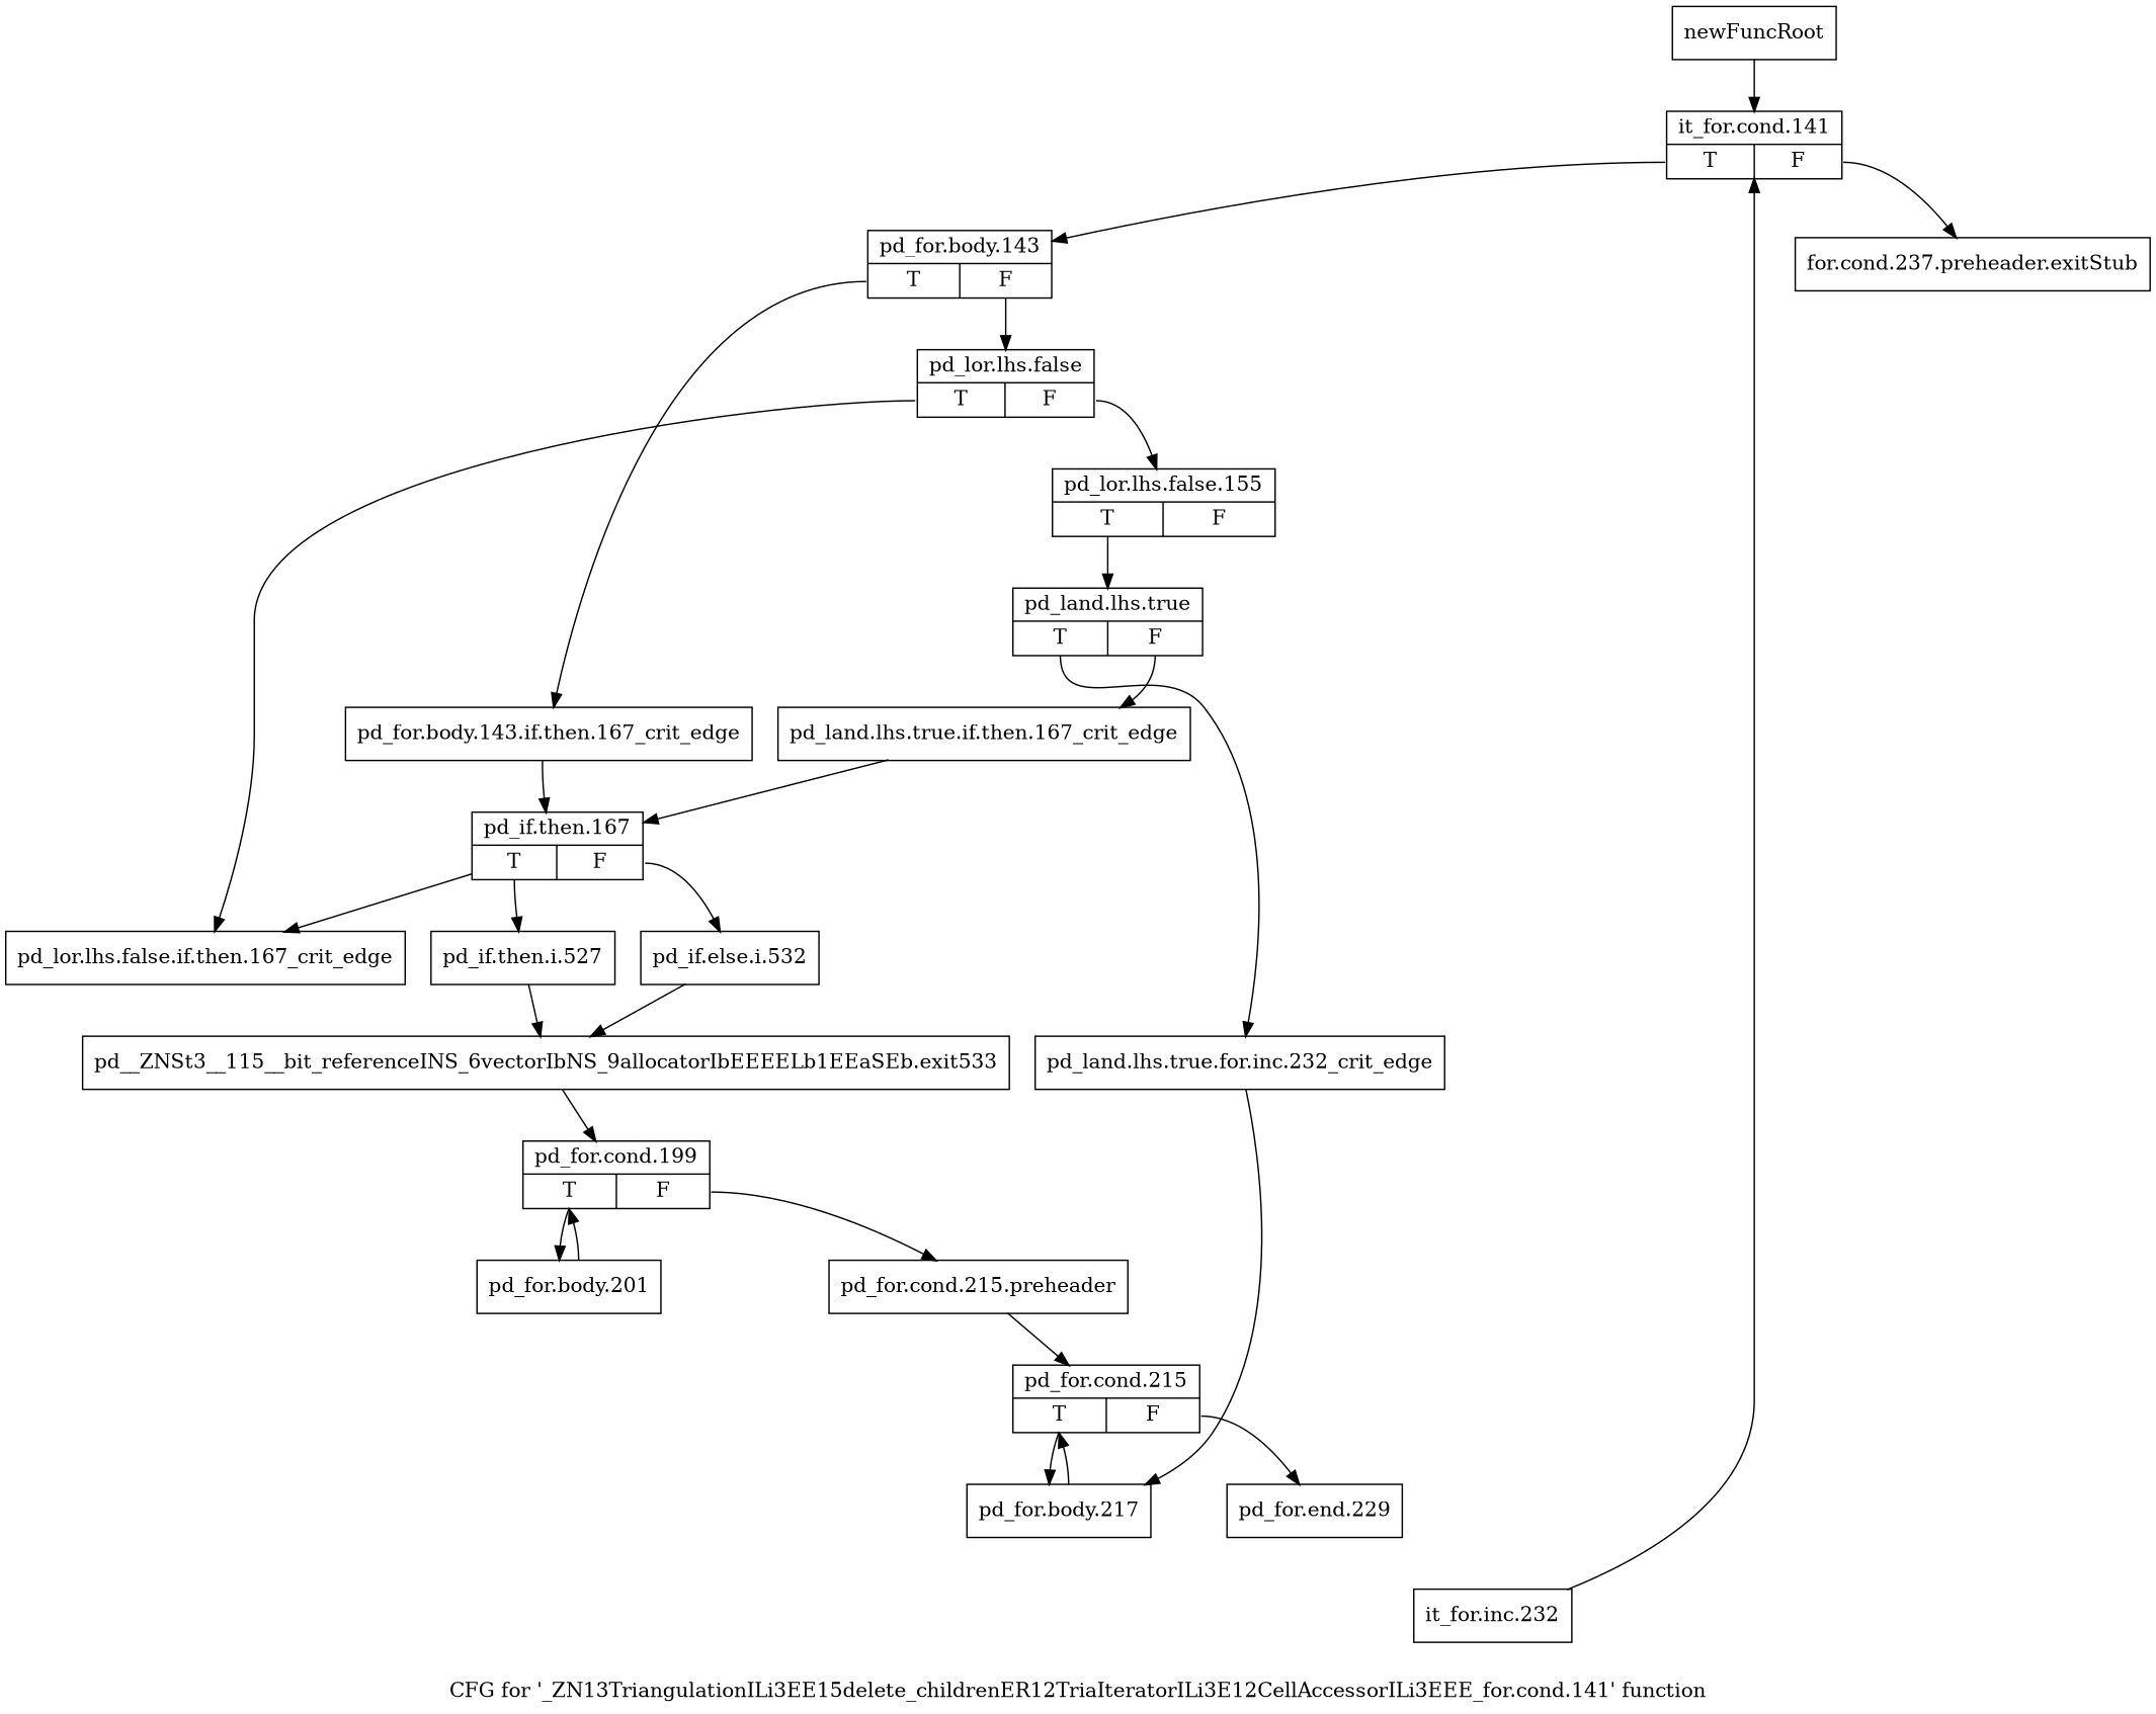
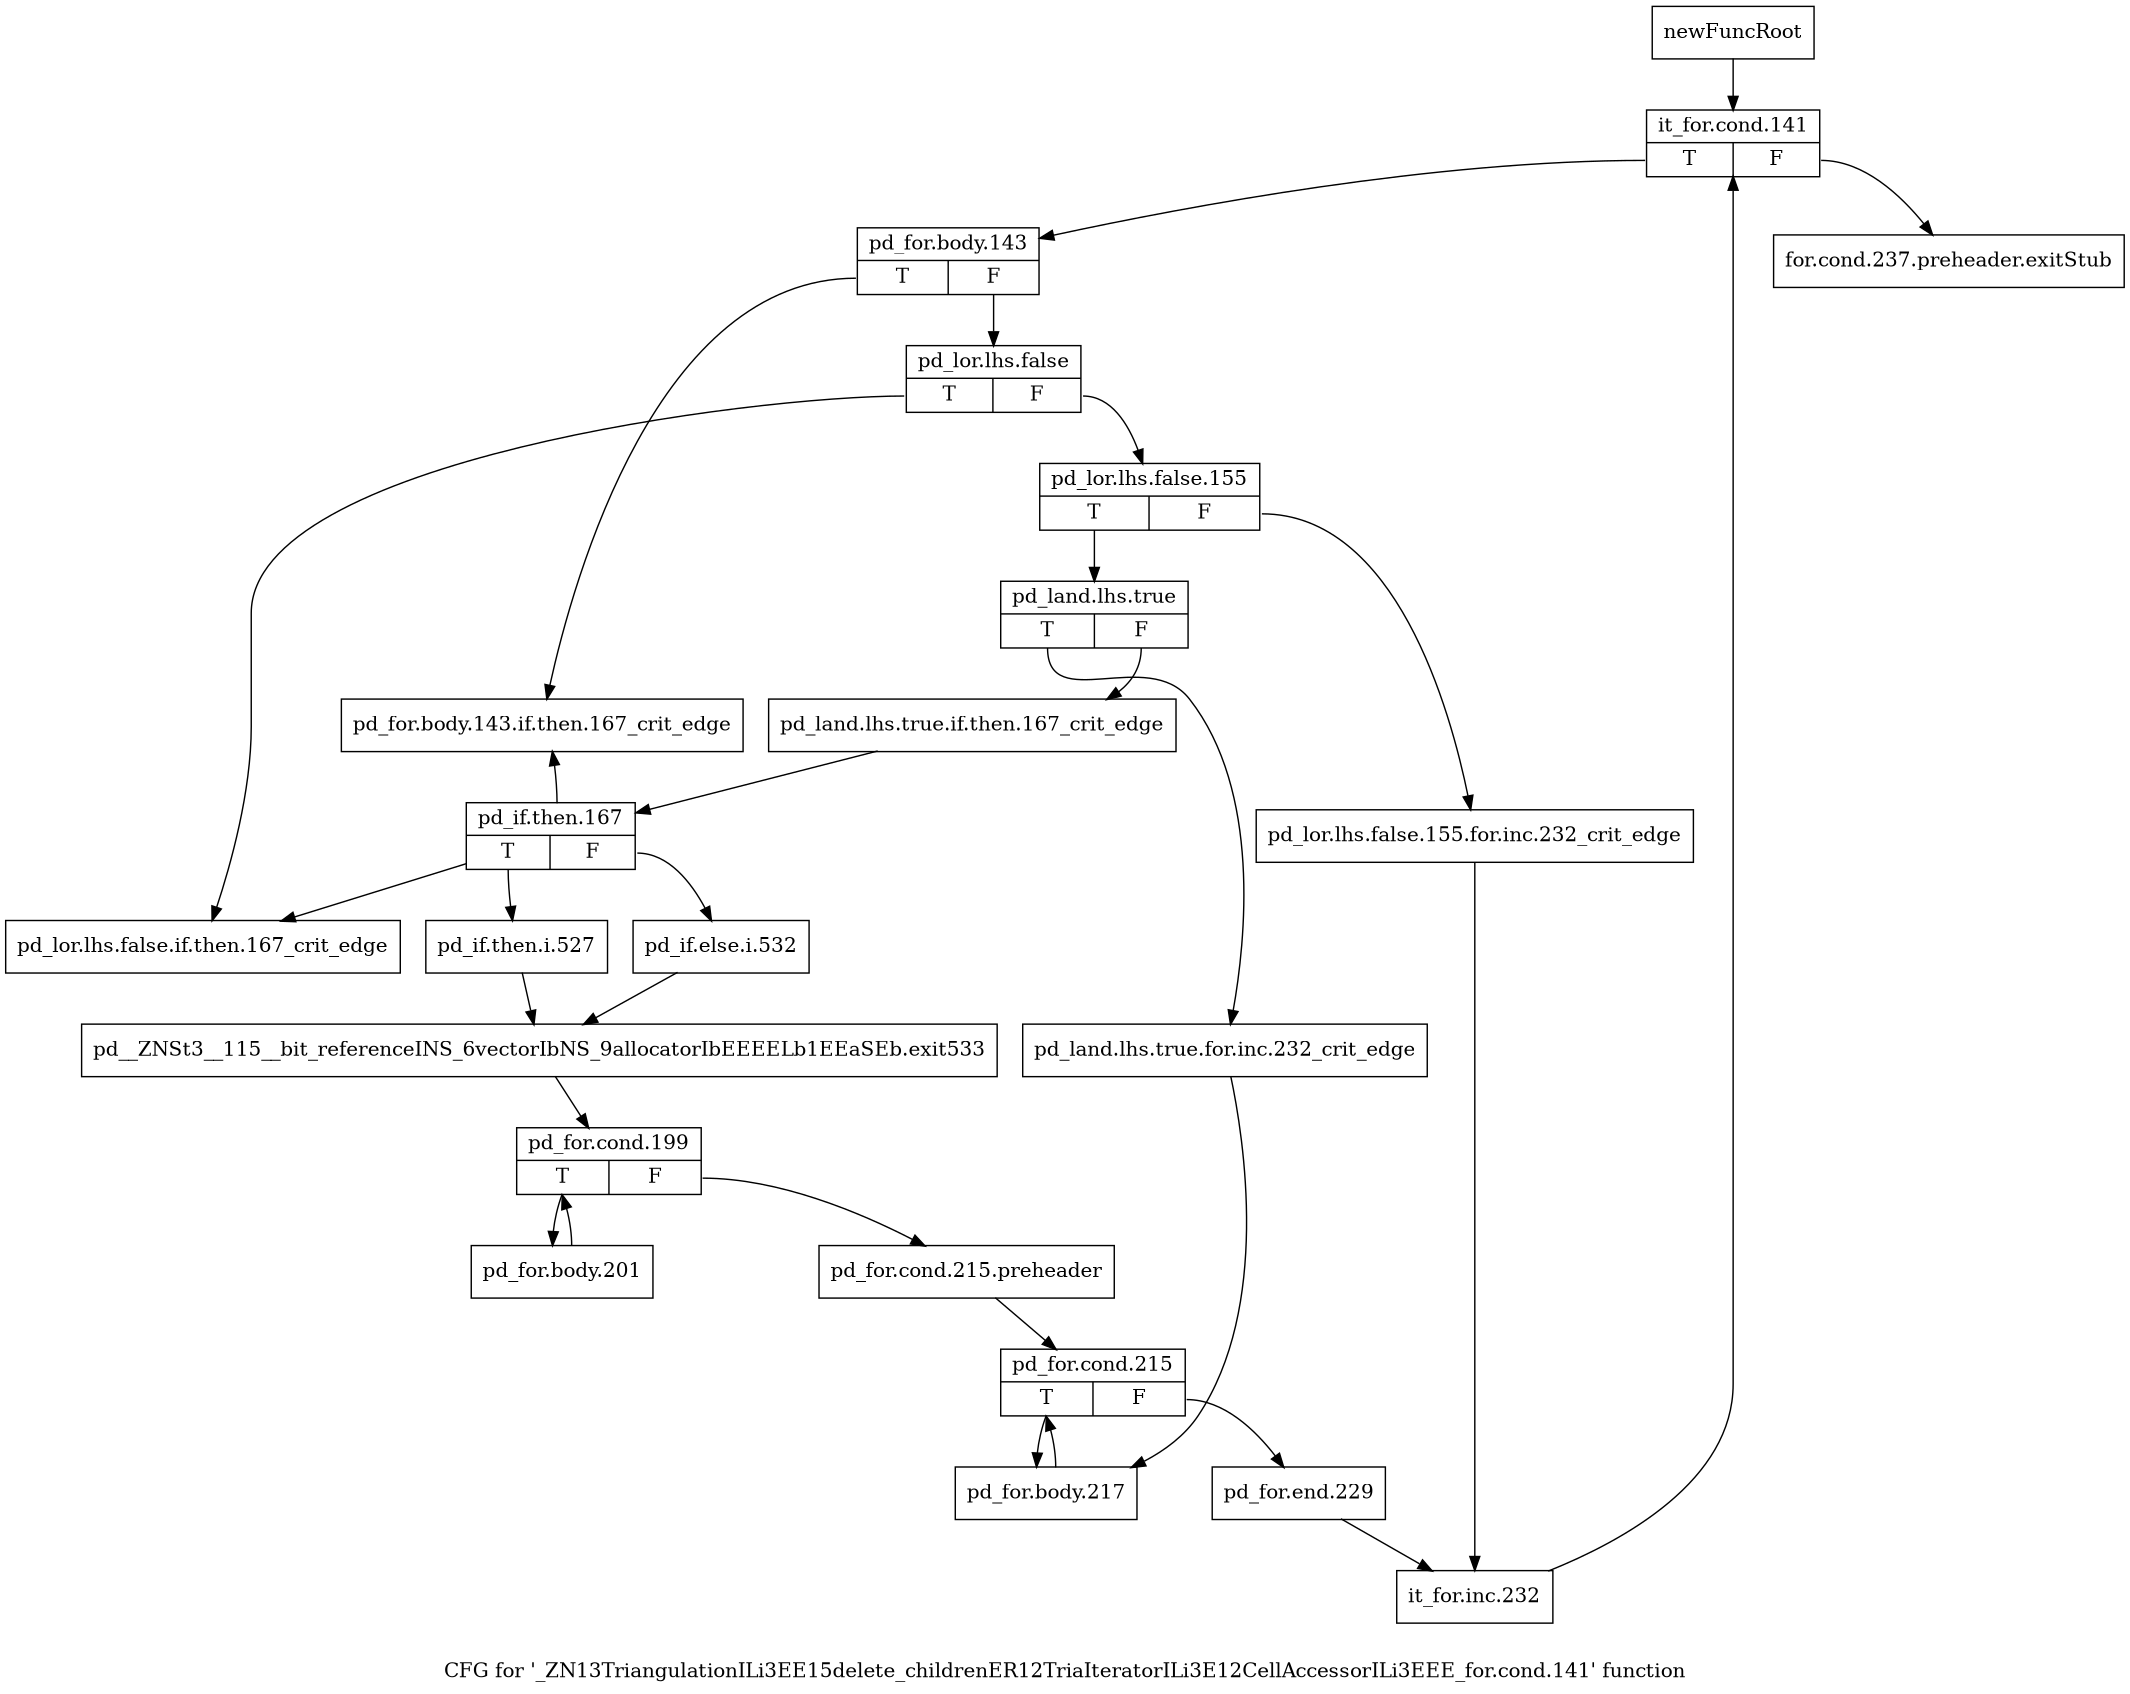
  digraph {
    label="CFG for '_ZN13TriangulationILi3EE15delete_childrenER12TriaIteratorILi3E12CellAccessorILi3EEE_for.cond.141' function"
    node [shape=record]
    n1 [label="{newFuncRoot}"]
    n2 [label="{it_for.cond.141|{<s0>T|<s1>F}}"]
    n3 [label="{for.cond.237.preheader.exitStub}"]
    n4 [label="{pd_for.body.143|{<s0>T|<s1>F}}"]
    n5 [label="{pd_for.body.143.if.then.167_crit_edge}"]
    n6 [label="{pd_lor.lhs.false|{<s0>T|<s1>F}}"]
    n7 [label="{pd_if.then.167|{<s0>T|<s1>F}}"]
    n8 [label="{pd_lor.lhs.false.if.then.167_crit_edge}"]
    n9 [label="{pd_lor.lhs.false.155|{<s0>T|<s1>F}}"]
    n10 [label="{pd_if.then.i.527}"]
    n11 [label="{pd_if.else.i.532}"]
    n12 [label="{pd_land.lhs.true|{<s0>T|<s1>F}}"]
+   n13 [label="{pd_lor.lhs.false.155.for.inc.232_crit_edge}"]
    n14 [label="{pd_land.lhs.true.for.inc.232_crit_edge}"]
    n15 [label="{pd_land.lhs.true.if.then.167_crit_edge}"]
    n16 [label="{it_for.inc.232}"]
    n17 [label="{pd_for.body.217}"]
    n18 [label="{pd__ZNSt3__115__bit_referenceINS_6vectorIbNS_9allocatorIbEEEELb1EEaSEb.exit533}"]
    n19 [label="{pd_for.cond.199|{<s0>T|<s1>F}}"]
    n20 [label="{pd_for.body.201}"]
    n21 [label="{pd_for.cond.215.preheader}"]
    n22 [label="{pd_for.cond.215|{<s0>T|<s1>F}}"]
    n23 [label="{pd_for.end.229}"]
    n1 -> n2
    n2 -> n3 [tailport=s1]
    n2 -> n4 [tailport=s0]
    n4 -> n5 [tailport=s0]
    n4 -> n6 [tailport=s1]
-   n5 -> n7
+   n7 -> n5
    n6 -> n8 [tailport=s0]
    n6 -> n9 [tailport=s1]
    n7 -> n8
    n7 -> n10 [tailport=s0]
    n7 -> n11 [tailport=s1]
    n9 -> n12 [tailport=s0]
+   n9 -> n13 [tailport=s1]
    n10 -> n18
    n11 -> n18
    n12 -> n14 [tailport=s0]
    n12 -> n15 [tailport=s1]
+   n13 -> n16
    n14 -> n17
    n15 -> n7
    n16 -> n2
    n17 -> n22
    n18 -> n19
    n19 -> n20 [tailport=s0]
    n19 -> n21 [tailport=s1]
    n20 -> n19
    n21 -> n22
    n22 -> n17 [tailport=s0]
    n22 -> n23 [tailport=s1]
+   n23 -> n16
  }
